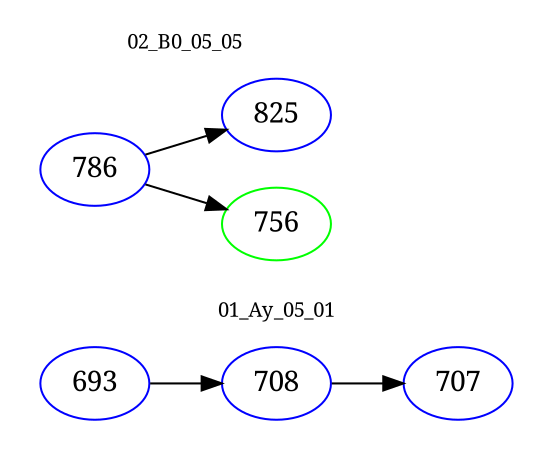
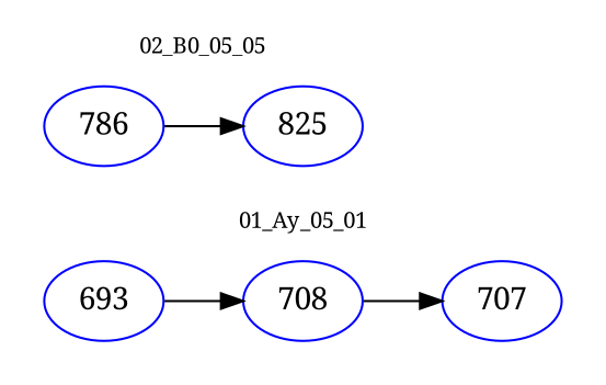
  digraph {
    fontname="Noto Serif"
    rankdir=LR
    node [color=blue fontname="Noto Serif"]
    edge [color=black fontname="Noto Serif"]
    n1 [label=708]
    n2 [label=693]
    n3 [label=707]
    n4 [label=786]
-   n5 [color=green label=756]
    n6 [label=825]
    subgraph cluster_1 {
      color=white
      fontsize=10
      label="01_Ay_05_01"
      n1
      n2
      n3
    }
    subgraph cluster_2 {
      color=white
      fontsize=10
      label="02_B0_05_05"
      n4
-     n5
      n6
    }
    n1 -> n3
    n2 -> n1
-   n4 -> n5
    n4 -> n6
  }
